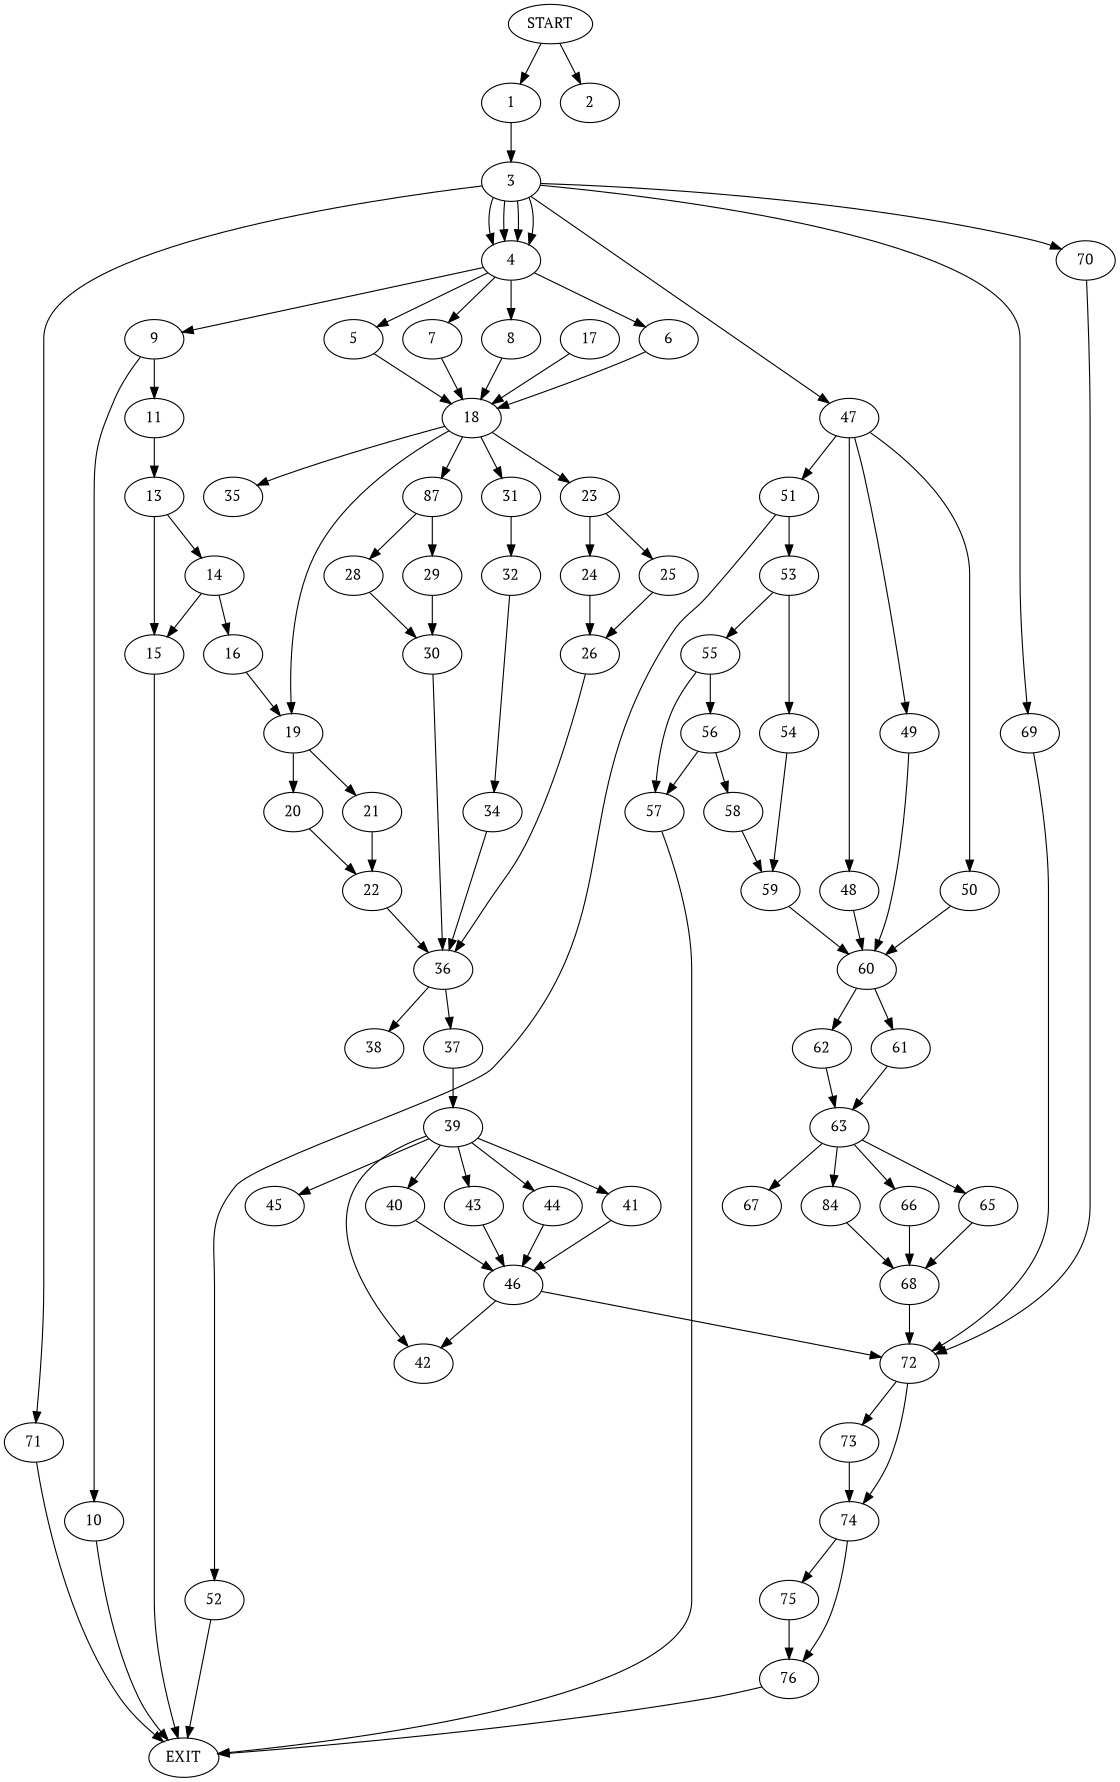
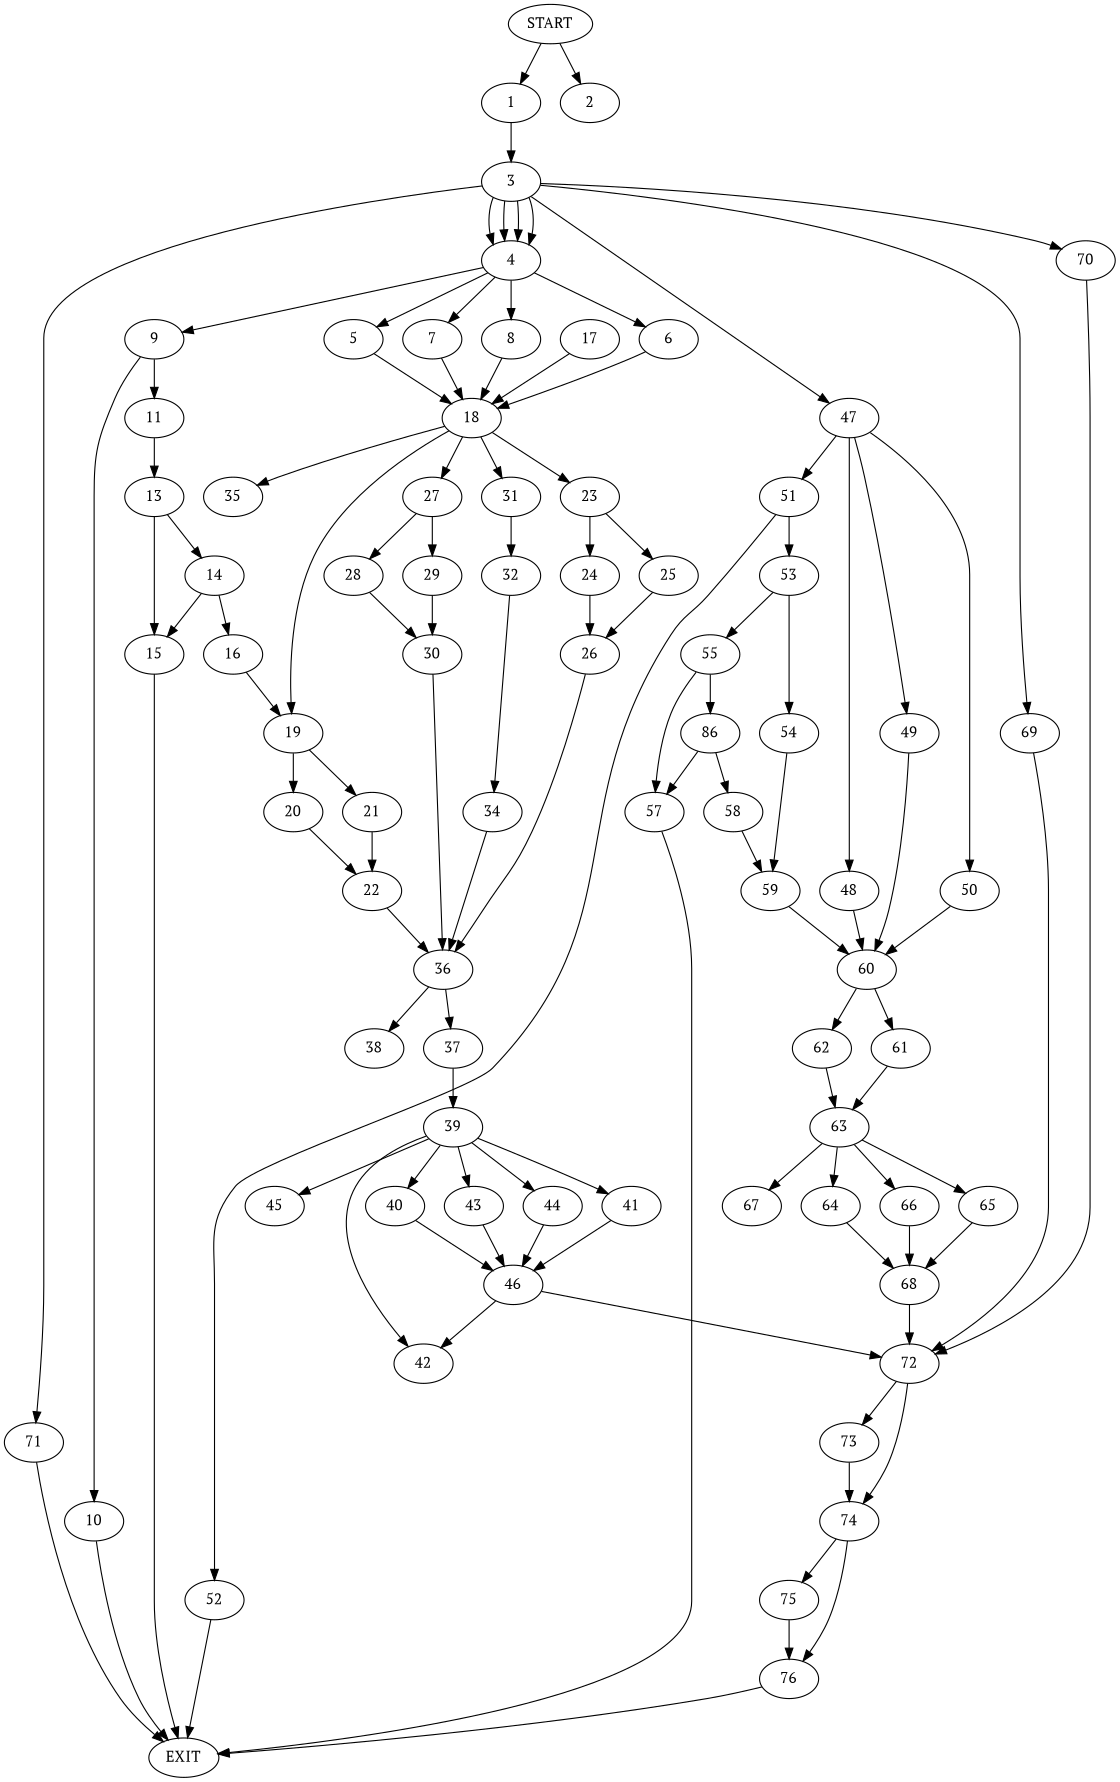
  digraph {
    fontname="PT Serif"
    node [fontname="PT Serif"]
    edge [fontname="PT Serif"]
    n1 [label=START]
    1
    2
    3
    4
    47
    69
    70
    71
    5
    6
    7
    8
    9
    48
    49
    50
    51
    72
    n20 [label=EXIT]
    18
    10
    11
    19
    23
-   27 [label=87]
+   27
    31
    35
    13
    14
    15
    17
    16
    20
    21
    24
    25
    28
    29
    32
    22
    36
    37
    38
    26
    30
    34
    39
    40
    41
    42
    43
    44
    45
    46
    73
    74
    60
    52
    53
    61
    62
    54
    55
    59
-   56
+   56 [label=86]
    57
    58
    63
-   64 [label=84]
+   64
    65
    66
    67
    68
    75
    76
    n1 -> 1
    n1 -> 2
    1 -> 3
    3 -> 4
    3 -> 4 [tailport=s2]
    3 -> 4 [tailport=s3]
    3 -> 4 [tailport=s4]
    3 -> 47 [tailport=s5]
    3 -> 69 [tailport=s6]
    3 -> 70 [tailport=s7]
    3 -> 71
    4 -> 5
    4 -> 6 [tailport=s2]
    4 -> 7 [tailport=s3]
    4 -> 8 [tailport=s4]
    4 -> 9
    47 -> 48
    47 -> 49 [tailport=s2]
    47 -> 50 [tailport=s3]
    47 -> 51
    69 -> 72
    70 -> 72
    71 -> n20
    5 -> 18
    6 -> 18
    7 -> 18
    8 -> 18
    9 -> 10
    9 -> 11
    48 -> 60
    49 -> 60
    50 -> 60
    51 -> 52
    51 -> 53
    72 -> 73
    72 -> 74
    18 -> 19
    18 -> 23 [tailport=s2]
    18 -> 27 [tailport=s3]
    18 -> 31 [tailport=s4]
    18 -> 35
    10 -> n20
    11 -> 13
    19 -> 20
    19 -> 21
    23 -> 24
    23 -> 25
    27 -> 28
    27 -> 29
    31 -> 32
    13 -> 14
    13 -> 15
    14 -> 15
    14 -> 16
    15 -> n20
    17 -> 18
    16 -> 19
    20 -> 22
    21 -> 22
    24 -> 26
    25 -> 26
    28 -> 30
    29 -> 30
    32 -> 34
    22 -> 36
    36 -> 37
    36 -> 38
    37 -> 39
    26 -> 36
    30 -> 36
    34 -> 36
    39 -> 40
    39 -> 41 [tailport=s2]
    39 -> 42 [tailport=s3]
    39 -> 43 [tailport=s4]
    39 -> 44 [tailport=s5]
    39 -> 45
    40 -> 46
    41 -> 46
    43 -> 46
    44 -> 46
    46 -> 72
    46 -> 42
    73 -> 74
    74 -> 75
    74 -> 76
    60 -> 61
    60 -> 62
    52 -> n20
    53 -> 54
    53 -> 55
    61 -> 63
    62 -> 63
    54 -> 59
    55 -> 56
    55 -> 57
    59 -> 60
    56 -> 57
    56 -> 58
    57 -> n20
    58 -> 59
    63 -> 64
    63 -> 65 [tailport=s2]
    63 -> 66 [tailport=s3]
    63 -> 67
    64 -> 68
    65 -> 68
    66 -> 68
    68 -> 72
    75 -> 76
    76 -> n20
  }
